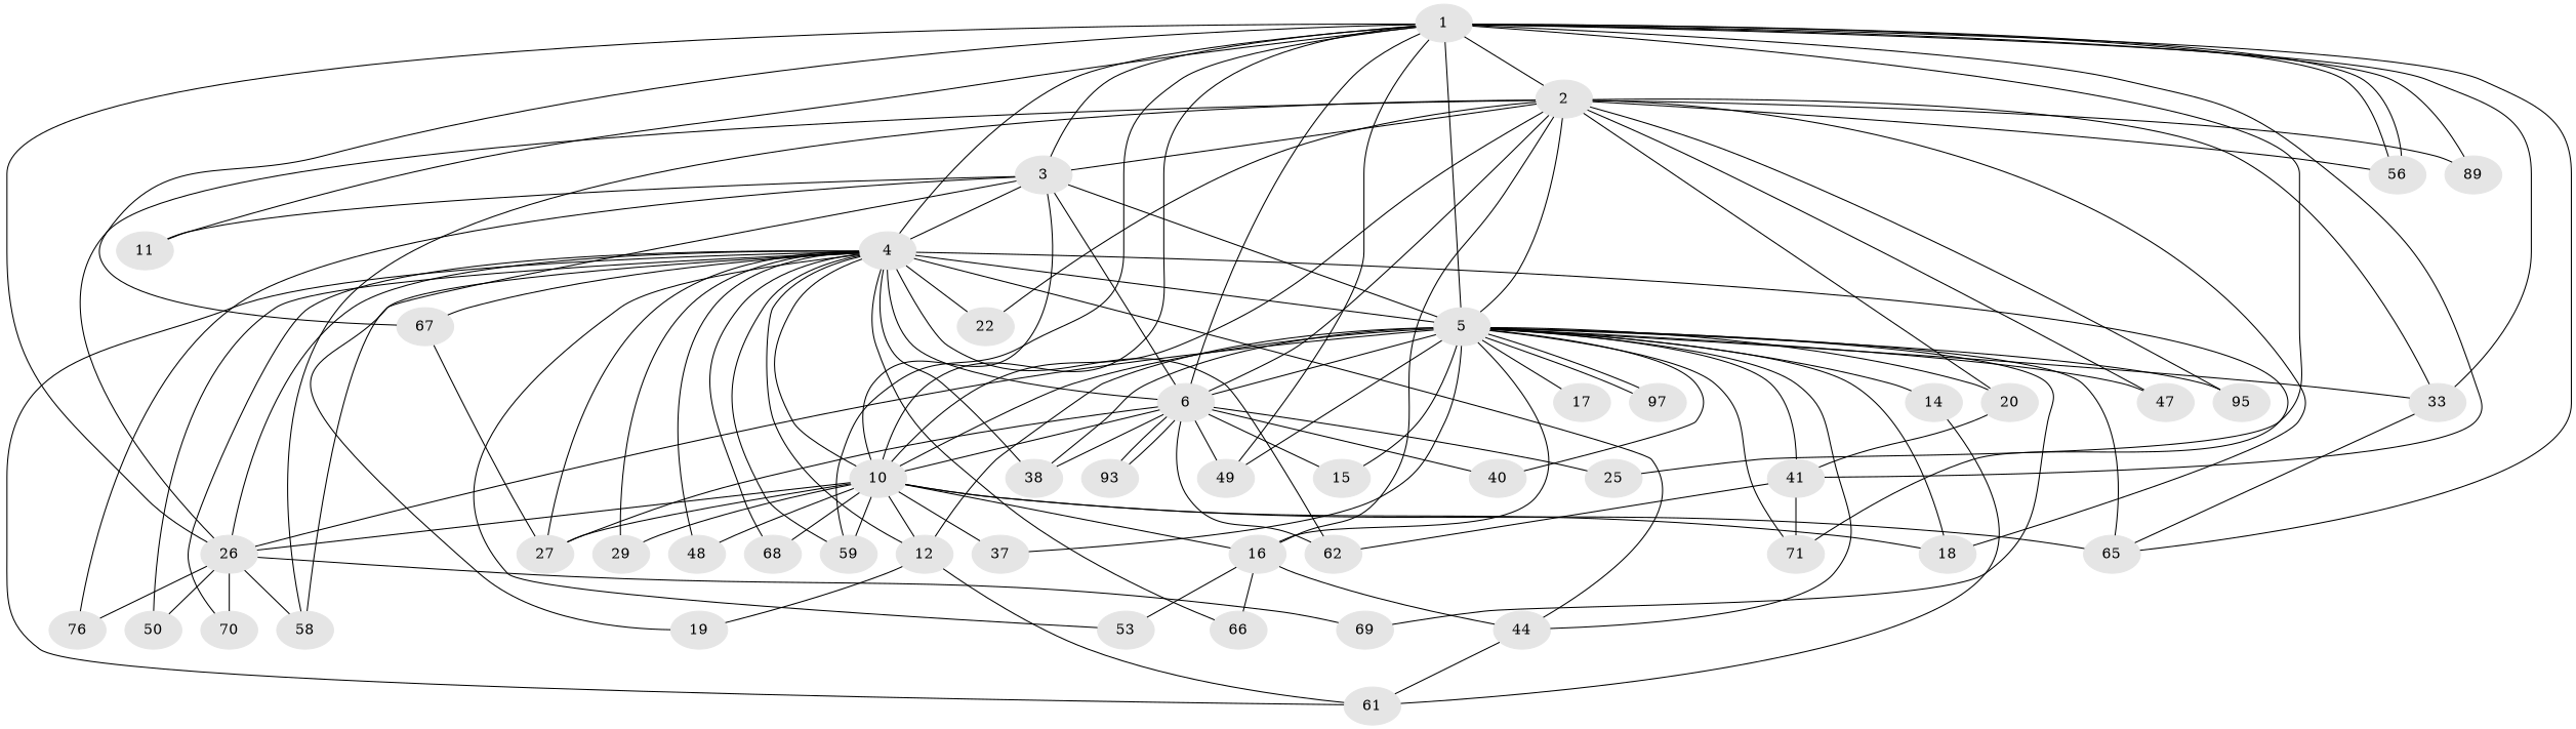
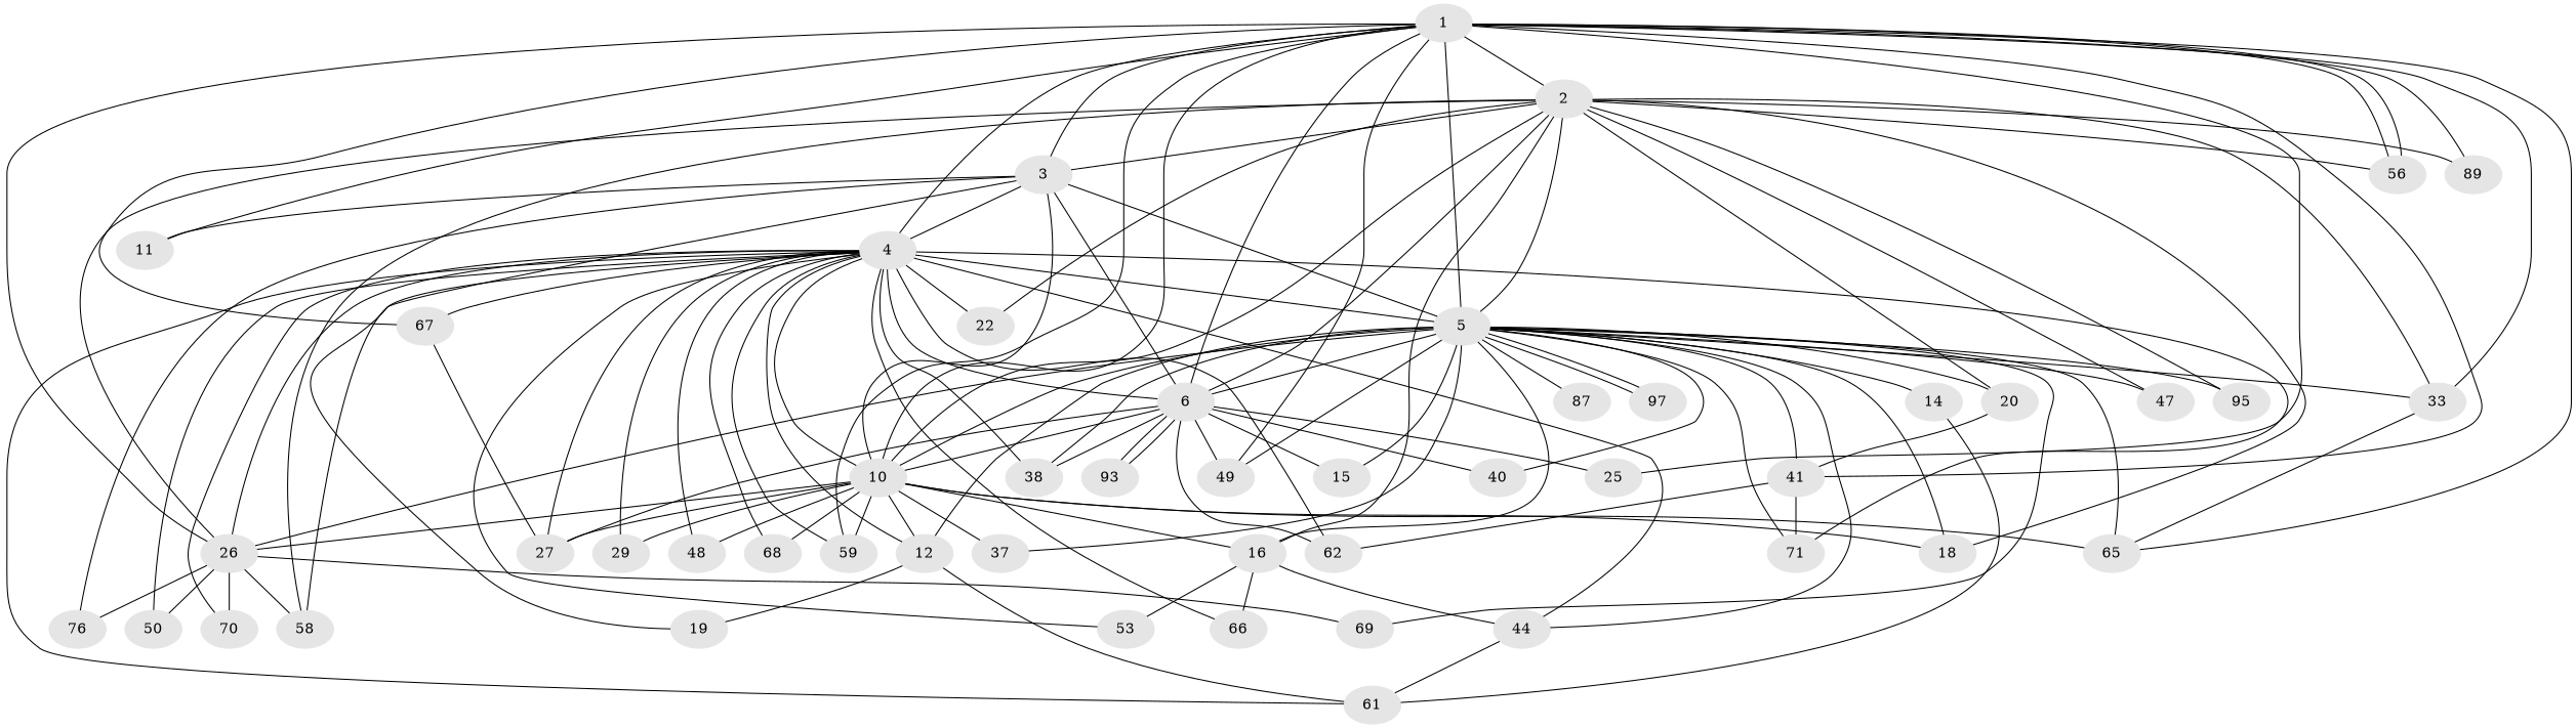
  graph {
    node [color=gray90 style=filled]
    1 [super="+63"]
    2
    3
    4 [super="+13+9+52+46"]
    5 [super="+32+36+86+7"]
    6
    10 [super="+21"]
    11
    25
    26 [super="+35+43"]
    33 [super="+45"]
    41 [super="+75"]
    49 [super="+74"]
    56 [super="+94"]
    59 [super="+79"]
    65 [super="+87+73"]
    67
    89
    16 [super="+28+72"]
    18
    20
    22
    47
    58
    95
    19
    76
    27
    12 [super="+30"]
    29
    38 [super="+42"]
    44 [super="+64"]
    48
    50
    53
    61 [super="+77"]
    62 [super="+91"]
    66
    68
    70
    71
    14
    15
-   17
+   17 [label=87]
    37
    40
    69
    97
    93
    1 -- 2
    1 -- 3
    1 -- 4 [weight=5]
    1 -- 5 [weight=7]
    1 -- 6
    1 -- 10
    1 -- 11
    1 -- 25
    1 -- 26
    1 -- 33
    1 -- 41
    1 -- 49 [weight=2]
    1 -- 56
    1 -- 56
    1 -- 59
    1 -- 65
    1 -- 67
    1 -- 89
    2 -- 3
    2 -- 5 [weight=4]
    2 -- 6
    2 -- 10
    2 -- 26
    2 -- 33
    2 -- 56
    2 -- 89
    2 -- 16
    2 -- 18
    2 -- 20
    2 -- 22
    2 -- 47
    2 -- 58
    2 -- 95
    3 -- 4 [weight=3]
    3 -- 5 [weight=3]
    3 -- 6
    3 -- 10 [weight=2]
    3 -- 11
    3 -- 19
    3 -- 76
    4 -- 5 [weight=9]
    4 -- 6 [weight=2]
    4 -- 10 [weight=3]
    4 -- 26
    4 -- 59
    4 -- 67
    4 -- 22
    4 -- 58
    4 -- 27
    4 -- 12
    4 -- 29
    4 -- 38
    4 -- 44
    4 -- 48
    4 -- 50
    4 -- 53
    4 -- 61
    4 -- 62
    4 -- 66
    4 -- 68
    4 -- 70
    4 -- 71
    5 -- 6 [weight=3]
    5 -- 10 [weight=3]
    5 -- 26
    5 -- 33
    5 -- 41 [weight=2]
    5 -- 49
    5 -- 65
    5 -- 16 [weight=2]
    5 -- 18
    5 -- 20
    5 -- 47
    5 -- 95
    5 -- 12
    5 -- 38
    5 -- 44
    5 -- 71
    5 -- 14 [weight=2]
    5 -- 15
    5 -- 17 [weight=2]
    5 -- 37 [weight=2]
    5 -- 40
    5 -- 69
    5 -- 97
    5 -- 97
    6 -- 10
    6 -- 25
    6 -- 49
    6 -- 27
    6 -- 38
    6 -- 62
    6 -- 15
    6 -- 40
    6 -- 93
    6 -- 93
    10 -- 26
    10 -- 59
    10 -- 65
    10 -- 16
    10 -- 18
    10 -- 27
    10 -- 12
    10 -- 29
    10 -- 48
    10 -- 68
    10 -- 37
    26 -- 58
    26 -- 76
    26 -- 50
    26 -- 70
    26 -- 69
    33 -- 65
    41 -- 62
    41 -- 71
    67 -- 27
    16 -- 44
    16 -- 53
    16 -- 66
    20 -- 41
    12 -- 19
    12 -- 61
    44 -- 61
    14 -- 61
  }
